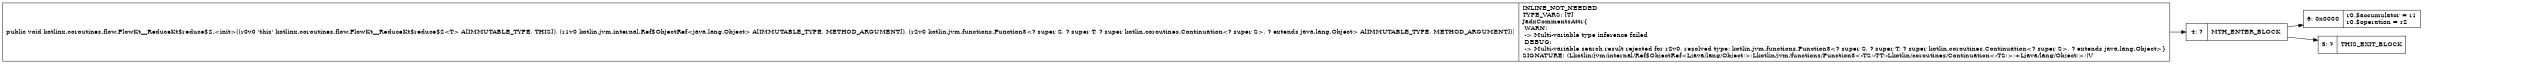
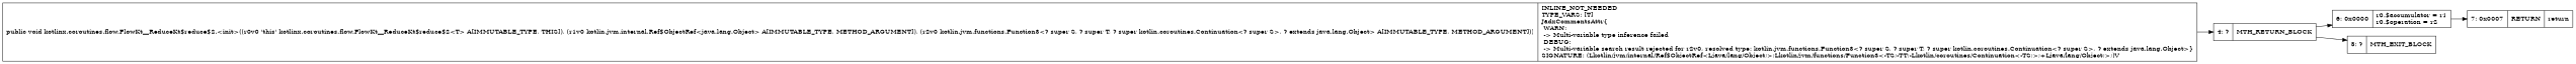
  digraph {
    rankdir=LR
    node [shape=record]
-   n1 [label="{4\:\ ?|MTH_ENTER_BLOCK\l}"]
+   n1 [label="{4\:\ ?|MTH_RETURN_BLOCK\l}"]
    n2 [label="{6\:\ 0x0000|r0.$accumulator = r1\lr0.$operation = r2\l}"]
-   n3 [label="{5\:\ ?|THIS_EXIT_BLOCK\l}"]
+   n3 [label="{5\:\ ?|MTH_EXIT_BLOCK\l}"]
+   n4 [label="{7\:\ 0x0007|RETURN\l|return\l}"]
    n5 [label="{public void kotlinx.coroutines.flow.FlowKt__ReduceKt$reduce$2.\<init\>((r0v0 'this' kotlinx.coroutines.flow.FlowKt__ReduceKt$reduce$2\<T\> A[IMMUTABLE_TYPE, THIS]), (r1v0 kotlin.jvm.internal.Ref$ObjectRef\<java.lang.Object\> A[IMMUTABLE_TYPE, METHOD_ARGUMENT]), (r2v0 kotlin.jvm.functions.Function3\<? super S, ? super T, ? super kotlin.coroutines.Continuation\<? super S\>, ? extends java.lang.Object\> A[IMMUTABLE_TYPE, METHOD_ARGUMENT]))  | INLINE_NOT_NEEDED\lTYPE_VARS: [T]\lJadxCommentsAttr\{\l WARN: \l \-\> Multi\-variable type inference failed\l DEBUG: \l \-\> Multi\-variable search result rejected for r2v0, resolved type: kotlin.jvm.functions.Function3\<? super S, ? super T, ? super kotlin.coroutines.Continuation\<? super S\>, ? extends java.lang.Object\>\}\lSIGNATURE: (Lkotlin\/jvm\/internal\/Ref$ObjectRef\<Ljava\/lang\/Object;\>;Lkotlin\/jvm\/functions\/Function3\<\-TS;\-TT;\-Lkotlin\/coroutines\/Continuation\<\-TS;\>;+Ljava\/lang\/Object;\>;)V\l}"]
    n1 -> n2
    n1 -> n3
+   n2 -> n4
    n5 -> n1
  }
